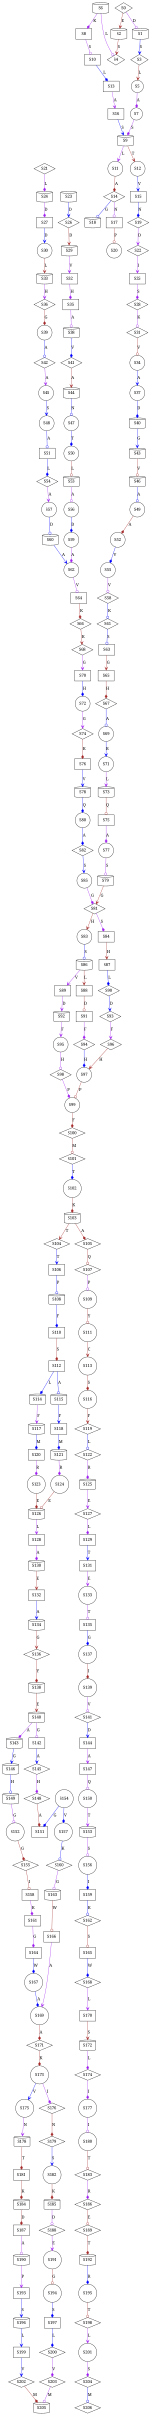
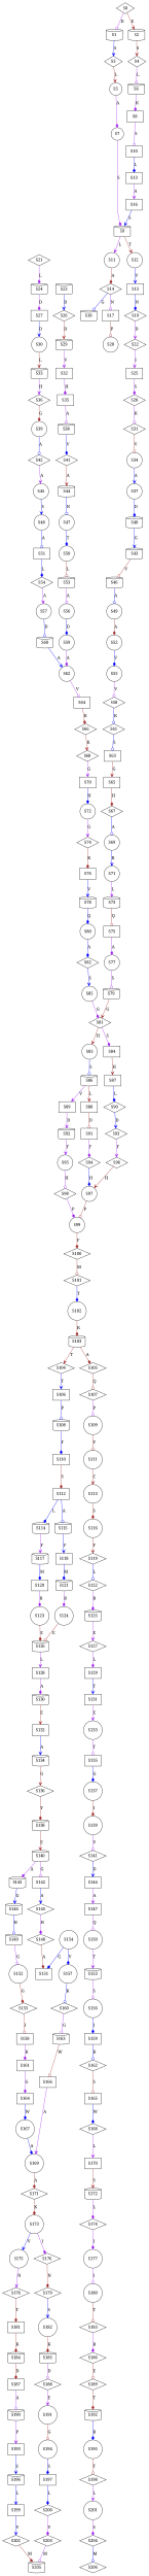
  strict digraph {
    fontname="Noto Serif"
    node [fontname="Noto Serif" shape=diamond]
    edge [arrowhead=diamond color=purple fontname="Noto Serif"]
    S1 [shape=cylinder]
    S0
    S2 [shape=cylinder]
    S3
    S4
    S5 [shape=circle]
    S6 [shape=cylinder]
    S7 [shape=circle]
    S8 [shape=box]
    S9 [shape=cylinder]
    S10 [shape=box]
    S11 [shape=circle]
    S12 [shape=circle]
    S13 [shape=box]
    S14
    S15 [shape=box]
    S16 [shape=box]
    S17 [shape=box]
    S18 [shape=cylinder]
    S19
    S20 [shape=circle]
    S22
    S24 [shape=cylinder]
    S21
    S25 [shape=box]
    S23 [shape=cylinder]
    S26
    S27 [shape=box]
    S28
    S29 [shape=cylinder]
    S30 [shape=circle]
    S31
    S32 [shape=box]
    S33 [shape=cylinder]
    S34 [shape=circle]
    S35 [shape=box]
    S36
    S37 [shape=circle]
    S38 [shape=cylinder]
    S39 [shape=circle]
    S40 [shape=cylinder]
    S41
    S42
    S43 [shape=cylinder]
    S44 [shape=cylinder]
    S45 [shape=circle]
    S46 [shape=cylinder]
    S47 [shape=circle]
    S48 [shape=circle]
    S49 [shape=circle]
    S50 [shape=circle]
    S51 [shape=box]
    S52 [shape=circle]
    S53 [shape=cylinder]
    S54
    S55 [shape=circle]
    S56 [shape=circle]
    S57 [shape=circle]
    S58
    S59 [shape=circle]
    S60 [shape=cylinder]
    S61
    S62 [shape=circle]
    S63 [shape=box]
    S64 [shape=box]
    S65 [shape=box]
    S66
    S67
    S68
    S69 [shape=circle]
    S70 [shape=box]
    S71 [shape=circle]
    S72 [shape=circle]
    S73 [shape=cylinder]
    S74
    S75 [shape=box]
    S76 [shape=box]
    S77 [shape=circle]
    S78 [shape=cylinder]
    S79 [shape=cylinder]
    S80 [shape=circle]
    S81
    S82
    S83 [shape=circle]
    S84 [shape=box]
    S85 [shape=circle]
    S86 [shape=cylinder]
    S87 [shape=box]
    S88 [shape=box]
    S89 [shape=box]
    S90
    S91 [shape=box]
    S92 [shape=cylinder]
    S93
    S94
    S95 [shape=circle]
    S96
    S97 [shape=circle]
    S98
    S99 [shape=circle]
    S100
    S101
    S102 [shape=circle]
    S103 [shape=cylinder]
    S104
    S105
    S106 [shape=box]
    S107
    S108 [shape=cylinder]
    S109 [shape=circle]
    S110 [shape=box]
    S111 [shape=circle]
    S112 [shape=box]
    S113 [shape=circle]
    S114 [shape=cylinder]
    S115 [shape=cylinder]
    S116 [shape=circle]
    S117 [shape=cylinder]
    S118 [shape=box]
    S119
    S120 [shape=box]
    S121 [shape=cylinder]
    S122
    S123 [shape=circle]
    S124 [shape=circle]
    S125 [shape=cylinder]
    S126 [shape=cylinder]
    S127
    S128 [shape=box]
    S129 [shape=box]
    S130 [shape=cylinder]
    S131 [shape=box]
    S132 [shape=box]
    S133 [shape=circle]
    S134 [shape=cylinder]
    S135 [shape=box]
    S136
    S137 [shape=circle]
    S138 [shape=cylinder]
    S139 [shape=circle]
    S140 [shape=cylinder]
    S141
    S142 [shape=box]
    S143 [shape=cylinder]
    S144 [shape=box]
    S145
    S146 [shape=cylinder]
    S147 [shape=box]
    S148
    S149 [shape=cylinder]
    S150 [shape=circle]
    S151 [shape=box]
    S152 [shape=circle]
    S153 [shape=cylinder]
    S155
    S156 [shape=circle]
    S154 [shape=circle]
    S157 [shape=circle]
    S158 [shape=box]
    S159 [shape=box]
    S160
    S161 [shape=box]
    S162
    S163 [shape=cylinder]
    S164 [shape=box]
    S165 [shape=box]
    S166 [shape=box]
    S167 [shape=circle]
    S168
    S169 [shape=circle]
    S170 [shape=box]
    S171
    S172 [shape=cylinder]
    S173 [shape=circle]
    S174
    S175 [shape=circle]
    S176
    S177 [shape=circle]
-   S178 [shape=cylinder]
+   S178
    S179
    S180 [shape=circle]
    S181 [shape=box]
    S182 [shape=circle]
    S183
    S184 [shape=cylinder]
    S185 [shape=cylinder]
    S186
    S187 [shape=box]
    S188
    S189
    S190 [shape=cylinder]
    S191 [shape=circle]
    S192 [shape=cylinder]
    S193 [shape=box]
    S194 [shape=circle]
    S195 [shape=circle]
    S196 [shape=cylinder]
    S197 [shape=box]
    S198
    S199 [shape=box]
    S200
    S201 [shape=circle]
    S202
    S203
    S204
    S205 [shape=cylinder]
    S206
    S1 -> S3 [arrowhead=vee color=blue label=S]
    S0 -> S1 [arrowhead=odot label=D]
    S0 -> S2 [arrowhead=vee color=brown label=E]
    S2 -> S4 [arrowhead=vee color=brown label=S]
    S3 -> S5 [arrowhead=vee color=brown label=L]
-   S6 -> S4 [arrowhead=odot label=L]
+   S4 -> S6 [arrowhead=odot label=L]
    S5 -> S7 [label=A]
    S6 -> S8 [label=K]
    S7 -> S9 [label=S]
    S8 -> S10 [arrowhead=odot label=S]
    S9 -> S11 [arrowhead=vee label=L]
    S9 -> S12 [arrowhead=vee color=brown label=T]
    S10 -> S13 [color=blue label=L]
    S11 -> S14 [color=brown label=A]
    S12 -> S15 [arrowhead=vee color=blue label=V]
    S13 -> S16 [arrowhead=vee label=A]
    S14 -> S17 [arrowhead=odot label=N]
    S14 -> S18 [arrowhead=odot color=blue label=G]
    S15 -> S19 [color=blue label=N]
    S16 -> S9 [arrowhead=vee color=blue label=S]
    S17 -> S20 [arrowhead=odot color=brown label=P]
    S19 -> S22 [arrowhead=vee label=D]
    S22 -> S25 [arrowhead=vee label=I]
    S24 -> S27 [label=D]
    S21 -> S24 [label=L]
    S25 -> S28 [label=S]
    S23 -> S26 [arrowhead=vee color=blue label=D]
    S26 -> S29 [arrowhead=vee color=brown label=D]
    S27 -> S30 [arrowhead=vee color=blue label=D]
    S28 -> S31 [arrowhead=odot label=K]
    S29 -> S32 [arrowhead=vee label=V]
    S30 -> S33 [arrowhead=vee color=brown label=L]
    S31 -> S34 [arrowhead=odot color=brown label=V]
    S32 -> S35 [label=H]
    S33 -> S36 [arrowhead=vee label=H]
    S34 -> S37 [arrowhead=vee color=blue label=A]
    S35 -> S38 [arrowhead=odot label=A]
    S36 -> S39 [color=brown label=G]
    S37 -> S40 [color=blue label=D]
    S38 -> S41 [color=blue label=V]
    S39 -> S42 [arrowhead=odot color=blue label=A]
    S40 -> S43 [arrowhead=vee color=blue label=G]
    S41 -> S44 [arrowhead=vee color=brown label=A]
    S42 -> S45 [arrowhead=vee label=A]
    S43 -> S46 [arrowhead=odot color=brown label=V]
    S44 -> S47 [arrowhead=odot color=blue label=N]
    S45 -> S48 [arrowhead=vee color=blue label=S]
    S46 -> S49 [arrowhead=odot color=blue label=A]
    S47 -> S50 [color=blue label=T]
    S48 -> S51 [arrowhead=odot color=blue label=A]
    S49 -> S52 [color=brown label=A]
    S50 -> S53 [arrowhead=odot color=brown label=L]
    S51 -> S54 [color=blue label=L]
    S52 -> S55 [color=blue label=V]
    S53 -> S56 [arrowhead=odot label=A]
    S54 -> S57 [arrowhead=vee label=A]
    S55 -> S58 [arrowhead=odot label=V]
    S56 -> S59 [color=blue label=D]
    S57 -> S60 [arrowhead=odot color=blue label=D]
    S58 -> S61 [arrowhead=odot color=blue label=K]
    S59 -> S62 [label=A]
    S60 -> S62 [arrowhead=vee color=blue label=A]
    S61 -> S63 [arrowhead=odot color=blue label=S]
    S62 -> S64 [arrowhead=odot label=V]
    S63 -> S65 [arrowhead=vee color=brown label=G]
    S64 -> S66 [color=brown label=K]
    S65 -> S67 [color=brown label=H]
    S66 -> S68 [arrowhead=vee color=brown label=K]
    S67 -> S69 [arrowhead=odot color=blue label=A]
    S68 -> S70 [arrowhead=vee label=G]
    S69 -> S71 [arrowhead=vee color=blue label=R]
    S70 -> S72 [color=blue label=H]
    S71 -> S73 [arrowhead=vee label=L]
    S72 -> S74 [arrowhead=vee label=G]
    S73 -> S75 [arrowhead=odot color=brown label=Q]
    S74 -> S76 [color=brown label=K]
    S75 -> S77 [label=A]
    S76 -> S78 [arrowhead=vee color=blue label=V]
    S77 -> S79 [arrowhead=odot label=S]
    S78 -> S80 [color=blue label=Q]
    S79 -> S81 [arrowhead=vee color=brown label=G]
    S80 -> S82 [color=blue label=A]
    S81 -> S83 [arrowhead=vee color=brown label=H]
    S81 -> S84 [label=S]
    S82 -> S85 [arrowhead=vee color=blue label=S]
    S83 -> S86 [arrowhead=odot color=blue label=S]
    S84 -> S87 [arrowhead=vee color=brown label=H]
    S85 -> S81 [label=G]
    S86 -> S88 [arrowhead=vee color=brown label=L]
    S86 -> S89 [arrowhead=vee label=V]
    S87 -> S90 [color=blue label=L]
    S88 -> S91 [arrowhead=odot color=brown label=D]
    S89 -> S92 [arrowhead=vee label=D]
    S90 -> S93 [arrowhead=vee color=blue label=D]
    S91 -> S94 [label=F]
    S92 -> S95 [arrowhead=vee label=F]
    S93 -> S96 [arrowhead=vee label=F]
    S94 -> S97 [color=blue label=H]
    S95 -> S98 [arrowhead=odot label=H]
    S96 -> S97 [arrowhead=vee color=brown label=H]
    S97 -> S99 [arrowhead=odot color=brown label=P]
    S98 -> S99 [label=P]
    S99 -> S100 [color=brown label=F]
    S100 -> S101 [arrowhead=odot color=brown label=M]
    S101 -> S102 [color=blue label=T]
    S102 -> S103 [color=brown label=K]
    S103 -> S104 [arrowhead=vee color=brown label=T]
    S103 -> S105 [color=brown label=A]
    S104 -> S106 [arrowhead=vee color=blue label=T]
    S105 -> S107 [arrowhead=odot color=brown label=Q]
    S106 -> S108 [arrowhead=odot color=blue label=P]
    S107 -> S109 [arrowhead=odot label=P]
    S108 -> S110 [color=blue label=F]
    S109 -> S111 [arrowhead=odot color=brown label=Y]
    S110 -> S112 [color=brown label=S]
    S111 -> S113 [arrowhead=vee color=brown label=C]
    S112 -> S114 [color=blue label=L]
    S112 -> S115 [arrowhead=odot color=blue label=A]
    S113 -> S116 [color=brown label=S]
    S114 -> S117 [arrowhead=vee label=F]
    S115 -> S118 [arrowhead=vee color=blue label=F]
    S116 -> S119 [arrowhead=vee color=brown label=F]
    S117 -> S120 [color=blue label=M]
    S118 -> S121 [color=blue label=M]
    S119 -> S122 [arrowhead=odot color=blue label=L]
    S120 -> S123 [label=R]
    S121 -> S124 [label=R]
    S122 -> S125 [label=R]
    S123 -> S126 [color=brown label=E]
    S124 -> S126 [arrowhead=odot color=brown label=E]
    S125 -> S127 [arrowhead=vee label=E]
    S126 -> S128 [arrowhead=vee label=L]
    S127 -> S129 [label=L]
    S128 -> S130 [label=A]
    S129 -> S131 [arrowhead=vee color=blue label=T]
    S130 -> S132 [arrowhead=vee color=brown label=E]
    S131 -> S133 [arrowhead=vee label=E]
    S132 -> S134 [arrowhead=vee color=blue label=A]
    S133 -> S135 [arrowhead=odot label=T]
    S134 -> S136 [arrowhead=vee color=brown label=G]
    S135 -> S137 [color=blue label=G]
    S136 -> S138 [color=brown label=Y]
    S137 -> S139 [color=brown label=I]
    S138 -> S140 [arrowhead=vee color=brown label=E]
    S139 -> S141 [arrowhead=odot label=V]
    S140 -> S142 [arrowhead=odot label=G]
    S140 -> S143 [label=A]
    S141 -> S144 [arrowhead=vee color=blue label=D]
    S142 -> S145 [arrowhead=vee color=blue label=A]
    S143 -> S146 [arrowhead=vee color=blue label=G]
    S144 -> S147 [arrowhead=vee label=A]
    S145 -> S148 [label=H]
    S146 -> S149 [arrowhead=odot color=blue label=H]
    S147 -> S150 [arrowhead=odot label=Q]
    S148 -> S151 [color=brown label=A]
    S149 -> S152 [arrowhead=odot label=G]
    S150 -> S153 [arrowhead=vee label=T]
    S152 -> S155 [color=brown label=G]
    S153 -> S156 [arrowhead=odot label=S]
    S155 -> S158 [arrowhead=odot color=brown label=I]
    S156 -> S159 [color=blue label=I]
    S154 -> S151 [color=blue label=G]
    S154 -> S157 [color=blue label=V]
    S157 -> S160 [arrowhead=odot color=blue label=K]
    S158 -> S161 [label=K]
    S159 -> S162 [arrowhead=odot color=blue label=K]
    S160 -> S163 [arrowhead=odot label=G]
    S161 -> S164 [label=G]
    S162 -> S165 [arrowhead=odot color=brown label=S]
    S163 -> S166 [arrowhead=odot color=brown label=W]
    S164 -> S167 [color=blue label=W]
    S165 -> S168 [color=blue label=W]
    S166 -> S169 [arrowhead=vee label=A]
    S167 -> S169 [color=blue label=A]
    S168 -> S170 [arrowhead=vee label=L]
    S169 -> S171 [color=brown label=A]
    S170 -> S172 [arrowhead=vee color=brown label=S]
    S171 -> S173 [color=brown label=K]
    S172 -> S174 [label=L]
    S173 -> S175 [arrowhead=vee color=blue label=V]
    S173 -> S176 [label=I]
    S174 -> S177 [label=I]
    S175 -> S178 [arrowhead=vee label=N]
    S176 -> S179 [color=brown label=N]
    S177 -> S180 [arrowhead=odot label=I]
    S178 -> S181 [color=brown label=T]
    S179 -> S182 [arrowhead=vee color=blue label=S]
    S180 -> S183 [arrowhead=odot color=brown label=T]
    S181 -> S184 [color=brown label=K]
    S182 -> S185 [color=brown label=K]
    S183 -> S186 [label=R]
    S184 -> S187 [color=brown label=D]
    S185 -> S188 [arrowhead=odot label=D]
    S186 -> S189 [arrowhead=odot color=brown label=E]
    S187 -> S190 [arrowhead=odot label=A]
    S188 -> S191 [arrowhead=vee label=E]
    S189 -> S192 [color=brown label=T]
    S190 -> S193 [arrowhead=vee label=P]
    S191 -> S194 [arrowhead=odot color=brown label=G]
    S192 -> S195 [color=blue label=R]
    S193 -> S196 [arrowhead=vee color=blue label=S]
    S194 -> S197 [color=blue label=S]
    S195 -> S198 [arrowhead=odot color=brown label=T]
    S196 -> S199 [arrowhead=vee color=blue label=L]
    S197 -> S200 [color=blue label=L]
    S198 -> S201 [arrowhead=vee label=L]
    S199 -> S202 [arrowhead=vee color=blue label=V]
    S200 -> S203 [label=V]
    S201 -> S204 [label=S]
    S202 -> S205 [color=brown label=M]
    S203 -> S205 [arrowhead=odot label=M]
    S204 -> S206 [arrowhead=odot color=blue label=M]
  }
